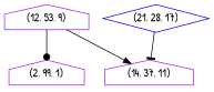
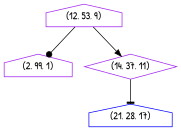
  digraph {
    fontname="Patrick Hand"
    node [color=purple fontname="Patrick Hand" shape=house]
    edge [fontname="Patrick Hand"]
    "(12, 53, 9)"
    "(2, 99, 1)"
-   "(14, 37, 11)"
-   "(21, 28, 17)" [color=blue shape=diamond]
+   "(14, 37, 11)" [shape=diamond]
+   "(21, 28, 17)" [color=blue]
    "(12, 53, 9)" -> "(2, 99, 1)" [arrowhead=dot]
    "(12, 53, 9)" -> "(14, 37, 11)" [arrowhead=normal]
-   "(21, 28, 17)" -> "(14, 37, 11)" [arrowhead=tee]
+   "(14, 37, 11)" -> "(21, 28, 17)" [arrowhead=tee]
  }
